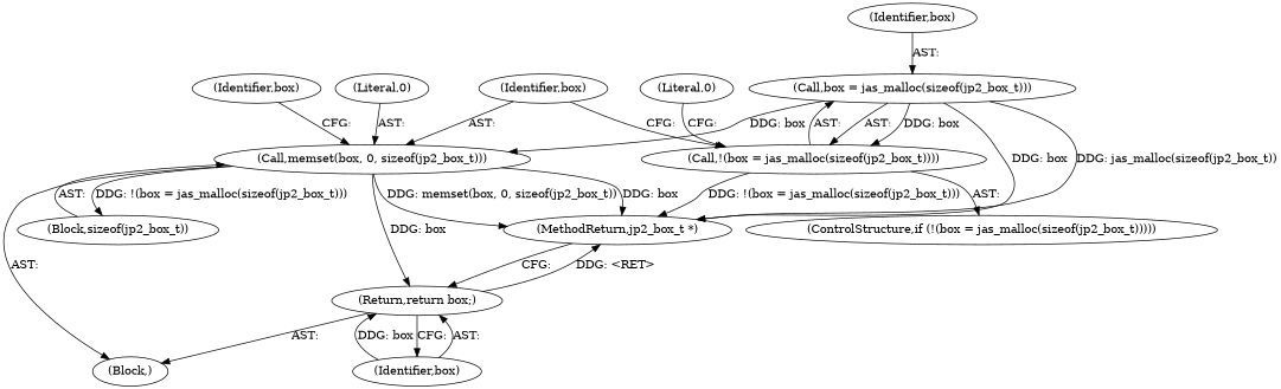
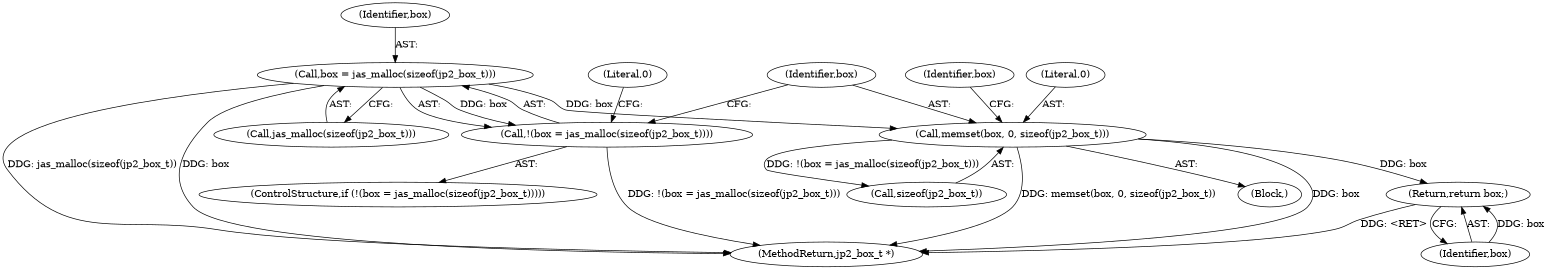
  digraph {
    n1 [label="(Call,box = jas_malloc(sizeof(jp2_box_t)))"]
    n2 [label="(Call,!(box = jas_malloc(sizeof(jp2_box_t))))"]
    n3 [label="(Call,memset(box, 0, sizeof(jp2_box_t)))"]
+   n4 [label="(Call,jas_malloc(sizeof(jp2_box_t)))"]
    n5 [label="(MethodReturn,jp2_box_t *)"]
    n6 [label="(ControlStructure,if (!(box = jas_malloc(sizeof(jp2_box_t)))))"]
    n7 [label="(Return,return box;)"]
-   n8 [label="(Block,sizeof(jp2_box_t))"]
+   n8 [label="(Call,sizeof(jp2_box_t))"]
    n9 [label="(Block,)"]
    n10 [label="(Identifier,box)"]
    n11 [label="(Literal,0)"]
    n12 [label="(Literal,0)"]
    n13 [label="(Identifier,box)"]
    n14 [label="(Identifier,box)"]
    n15 [label="(Identifier,box)"]
    n1 -> n2 [label="AST: "]
    n1 -> n2 [label="DDG: box"]
    n1 -> n3 [label="DDG: box"]
+   n1 -> n4 [label="CFG: "]
    n1 -> n5 [label="DDG: box"]
    n1 -> n5 [label="DDG: jas_malloc(sizeof(jp2_box_t))"]
    n2 -> n1 [label="AST: "]
    n2 -> n5 [label="DDG: !(box = jas_malloc(sizeof(jp2_box_t)))"]
    n2 -> n6 [label="AST: "]
    n3 -> n5 [label="DDG: memset(box, 0, sizeof(jp2_box_t))"]
    n3 -> n5 [label="DDG: box"]
    n3 -> n7 [label="DDG: box"]
    n3 -> n8 [label="DDG: !(box = jas_malloc(sizeof(jp2_box_t)))"]
    n3 -> n9 [label="AST: "]
-   n5 -> n7 [label="CFG: "]
+   n4 -> n1 [label="AST: "]
    n7 -> n5 [label="DDG: <RET>"]
-   n7 -> n9 [label="AST: "]
    n7 -> n10 [label="CFG: "]
    n8 -> n3 [label="AST: "]
    n10 -> n7 [label="AST: "]
    n10 -> n7 [label="DDG: box"]
    n11 -> n3 [label="AST: "]
    n12 -> n2 [label="CFG: "]
    n13 -> n3 [label="CFG: "]
    n14 -> n1 [label="AST: "]
    n15 -> n2 [label="CFG: "]
    n15 -> n3 [label="AST: "]
  }
